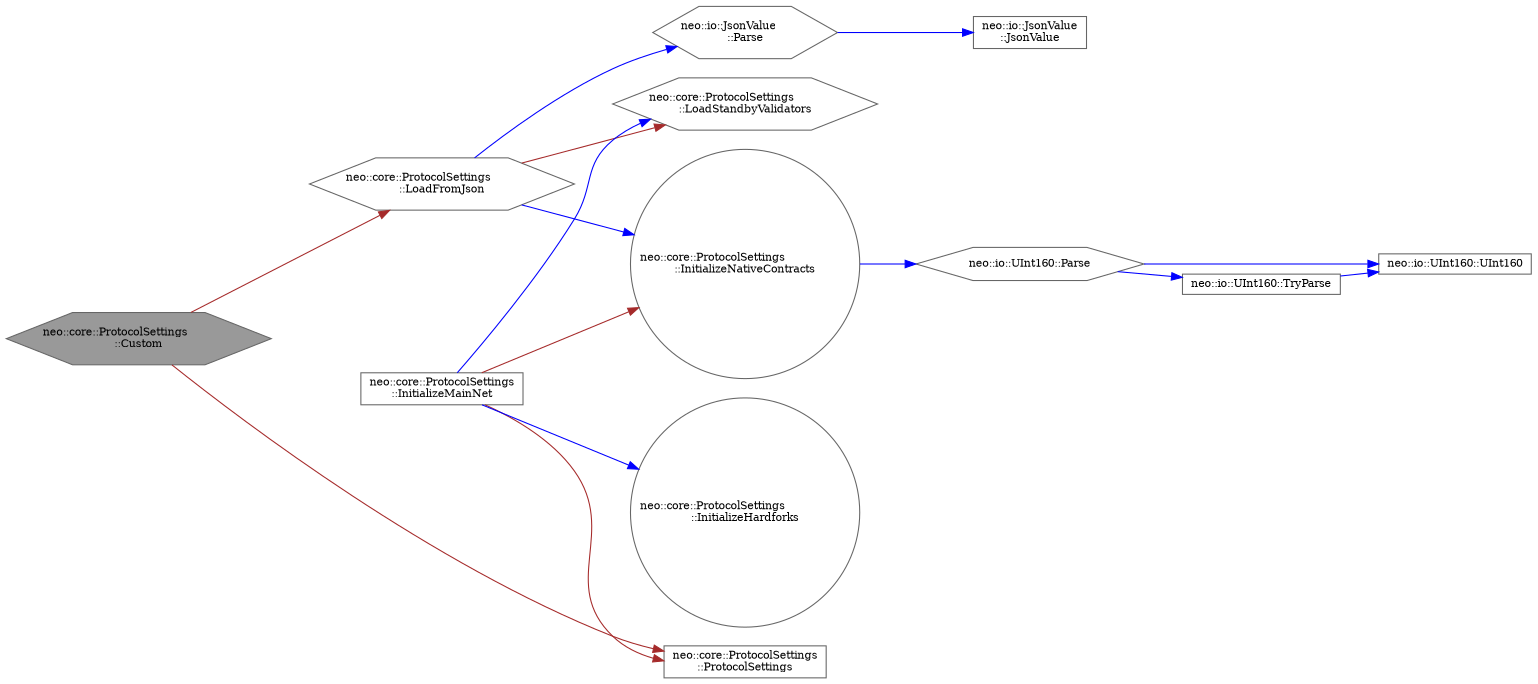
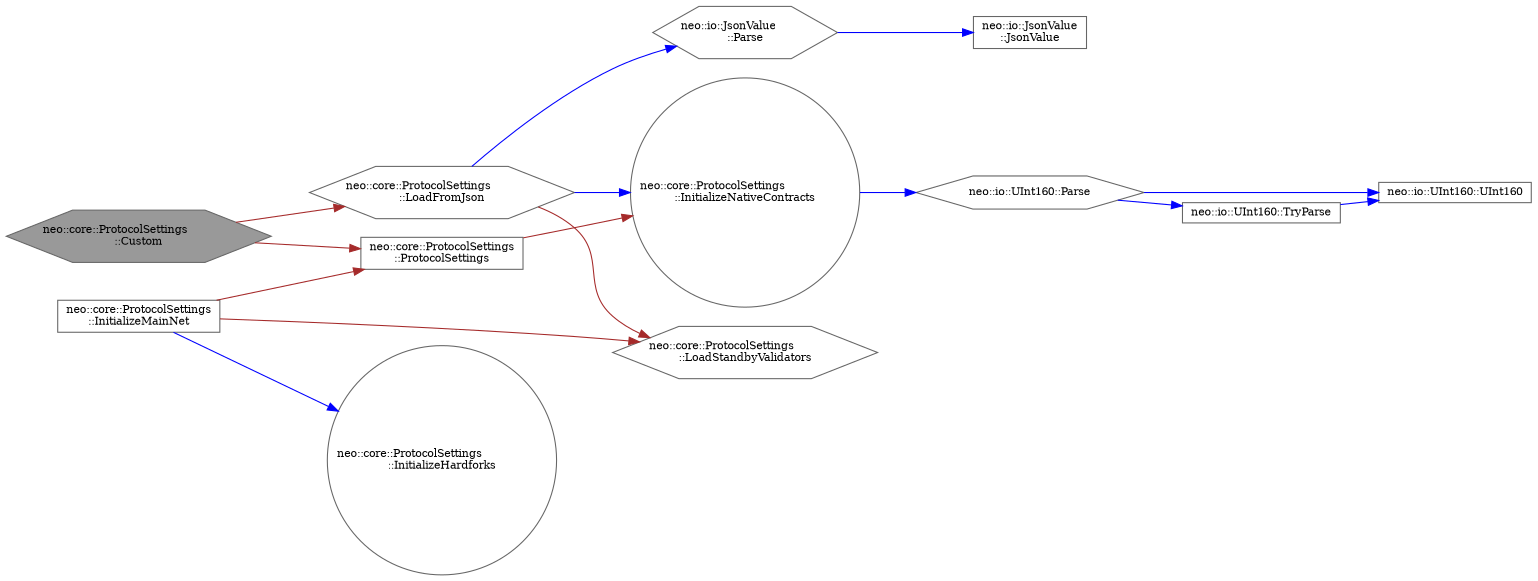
  digraph {
    fontname="DejaVu Serif"
    rankdir=LR
    node [color=grey40 fillcolor=white fontname="DejaVu Serif" fontsize=10 shape=hexagon style=filled]
    edge [color=blue fontname="DejaVu Serif" fontsize=10 labelfontname=Helvetica labelfontsize=10 style=solid]
    n1 [color=gray40 fillcolor=grey60 fontcolor=black height=0.2 label="neo::core::ProtocolSettings\l::Custom" width=0.4]
    n2 [height=0.2 label="neo::core::ProtocolSettings\l::LoadFromJson" width=0.4]
    n3 [height=0.2 label="neo::core::ProtocolSettings\l::ProtocolSettings" shape=box width=0.4]
    n4 [height=0.2 label="neo::core::ProtocolSettings\l::InitializeNativeContracts" shape=circle width=0.4]
    n5 [height=0.2 label="neo::core::ProtocolSettings\l::LoadStandbyValidators" width=0.4]
    n6 [height=0.2 label="neo::io::JsonValue\l::Parse" width=0.4]
    n7 [height=0.2 label="neo::io::UInt160::Parse" width=0.4]
    n8 [height=0.2 label="neo::io::JsonValue\l::JsonValue" shape=box width=0.4]
    n9 [height=0.2 label="neo::io::UInt160::TryParse" shape=box width=0.4]
    n10 [height=0.2 label="neo::io::UInt160::UInt160" shape=box width=0.4]
    n11 [height=0.2 label="neo::core::ProtocolSettings\l::InitializeMainNet" shape=box width=0.4]
    n12 [height=0.2 label="neo::core::ProtocolSettings\l::InitializeHardforks" shape=circle width=0.4]
    n1 -> n2 [color=brown]
    n1 -> n3 [color=brown]
    n2 -> n4
    n2 -> n5 [color=brown]
    n2 -> n6
    n4 -> n7
    n6 -> n8
    n7 -> n9
    n7 -> n10
    n9 -> n10
    n11 -> n3 [color=brown]
-   n11 -> n4 [color=brown]
-   n11 -> n5
+   n3 -> n4 [color=brown]
+   n11 -> n5 [color=brown]
    n11 -> n12
  }
